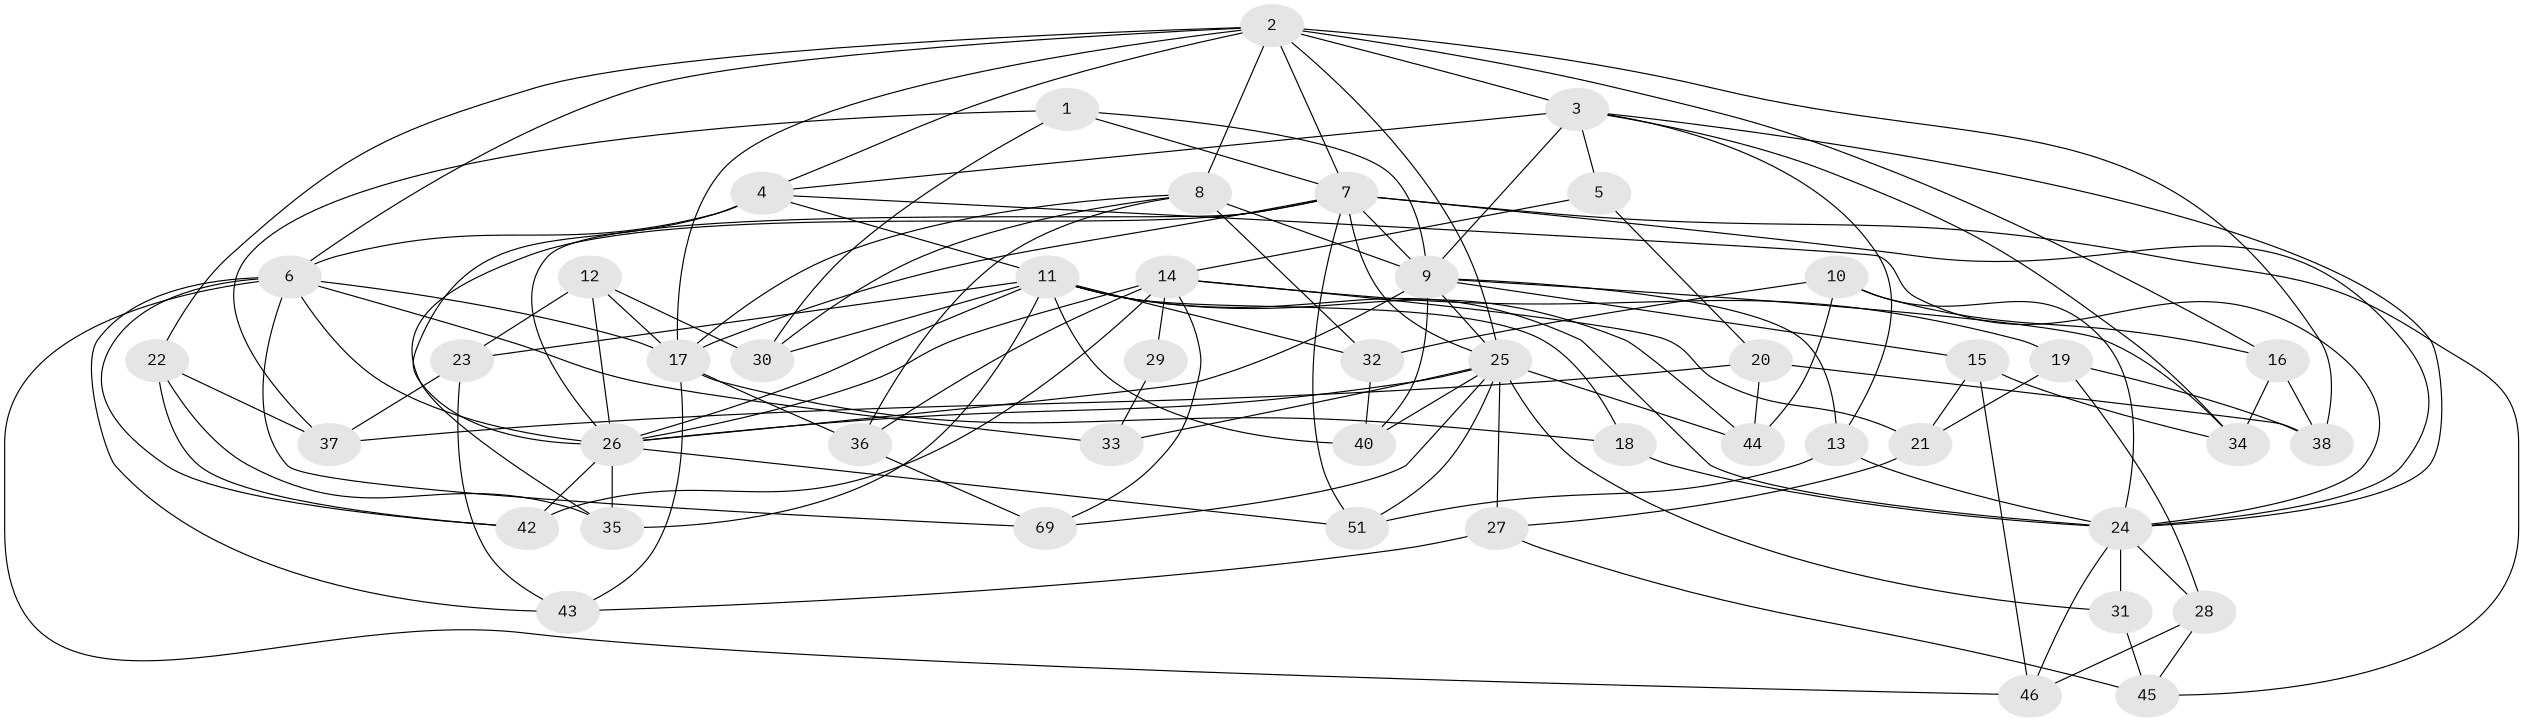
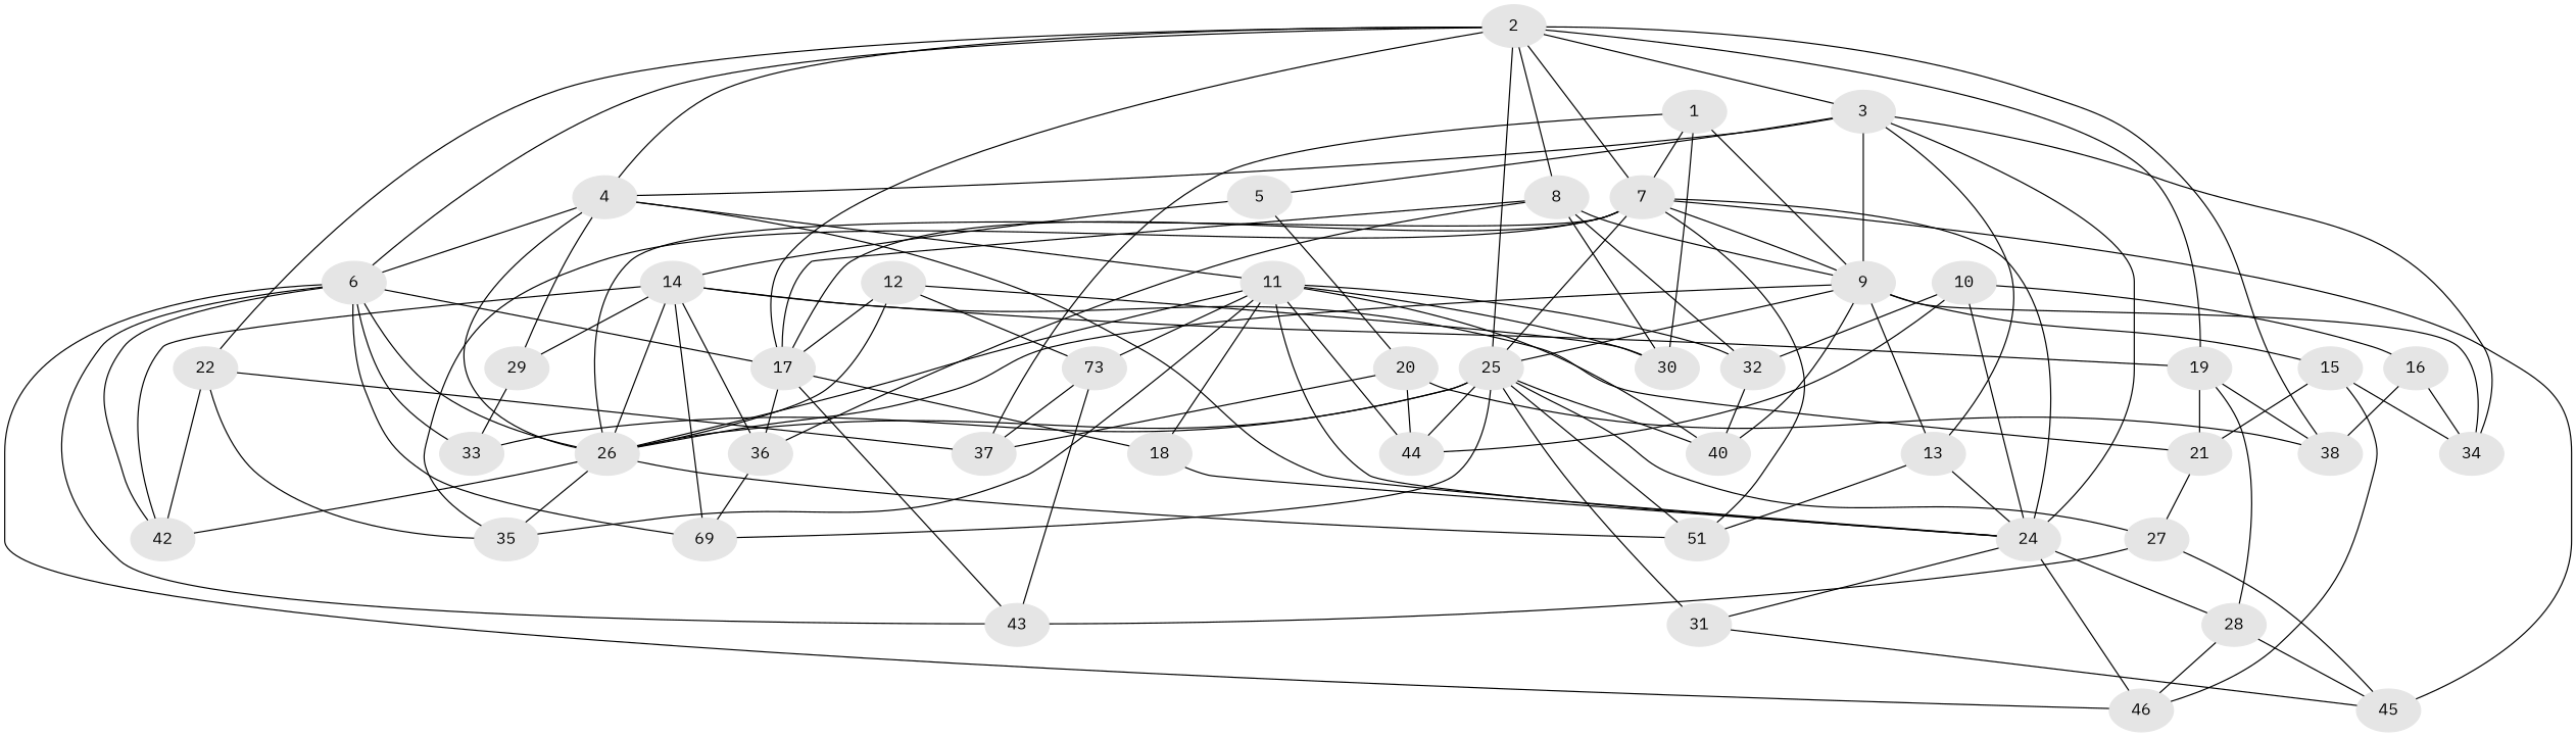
  graph {
    fontname="IBM Plex Mono"
    node [color=gray90 fontname="IBM Plex Mono" style=filled]
    edge [fontname="IBM Plex Mono" weight=1.0]
    1
    7
    9
    30
    37
    17
    25
    24
    26
    35
    n11 [label=51]
    45
    13
    34
    15
    40
    2
    3
    4
    6
    8
    16
    22
    38
    5
    11
    29
    33
    n29 [label=69]
    42
    43
    46
    32
    36
    18
    44
    27
    31
    14
    20
    28
-   23
+   23 [label=73]
    19
    21
    10
    12
    1 -- 7
    1 -- 9
    1 -- 30
    1 -- 37
    7 -- 9
    7 -- 17
    7 -- 25
    7 -- 24 [weight=3.0]
    7 -- 26
    7 -- 35
    7 -- n11
    7 -- 45
    9 -- 25
    9 -- 26
    9 -- 13
    9 -- 34
    9 -- 15
    9 -- 40
    17 -- 43
    17 -- 36
    17 -- 18 [weight=2.0]
    25 -- 26
    25 -- n11
    25 -- 40
    25 -- 33
    25 -- n29
    25 -- 44
    25 -- 27
    25 -- 31 [weight=2.0]
    24 -- 46
    24 -- 31
    24 -- 28
    26 -- 35
    26 -- n11
    26 -- 42
    13 -- 24
    13 -- n11
    15 -- 34
    15 -- 46
    15 -- 21
    2 -- 7
    2 -- 17
    2 -- 25
    2 -- 3
    2 -- 4
    2 -- 6
    2 -- 8
-   2 -- 16
+   2 -- 19
    2 -- 22
    2 -- 38
    3 -- 9 [weight=2.0]
    3 -- 24
    3 -- 13
    3 -- 34
    3 -- 4
    3 -- 5
    4 -- 24
    4 -- 26
    4 -- 6
    4 -- 11
+   4 -- 29 [weight=2.0]
    6 -- 17 [weight=3.0]
    6 -- 26
    6 -- 33 [weight=2.0]
    6 -- n29
    6 -- 42
    6 -- 43
    6 -- 46
    8 -- 9 [weight=2.0]
    8 -- 30
    8 -- 17 [weight=2.0]
    8 -- 32
    8 -- 36
    16 -- 34
    16 -- 38
    22 -- 37
    22 -- 35
    22 -- 42
    5 -- 14 [weight=2.0]
    5 -- 20
    11 -- 30
    11 -- 24
    11 -- 26
    11 -- 35
    11 -- 40
    11 -- 32
    11 -- 18
    11 -- 44
    11 -- 23
    29 -- 33
    32 -- 40
    36 -- n29
    18 -- 24
    27 -- 45
    27 -- 43
    31 -- 45
    14 -- 26 [weight=2.0]
    14 -- 29
    14 -- n29
    14 -- 42
    14 -- 36
    14 -- 19
    14 -- 21
    20 -- 37
    20 -- 38
    20 -- 44
    28 -- 45
    28 -- 46
    23 -- 37
    23 -- 43
    19 -- 38
    19 -- 28
    19 -- 21
    21 -- 27
    10 -- 24
    10 -- 16
    10 -- 32
    10 -- 44
    12 -- 30
    12 -- 17
    12 -- 26
    12 -- 23
  }
